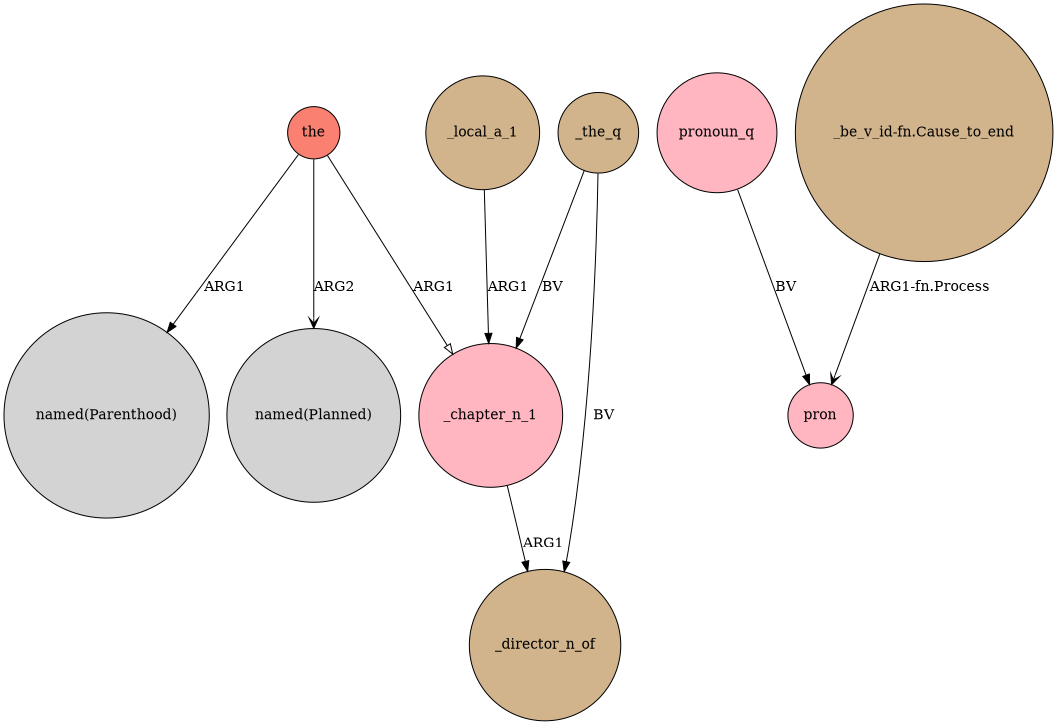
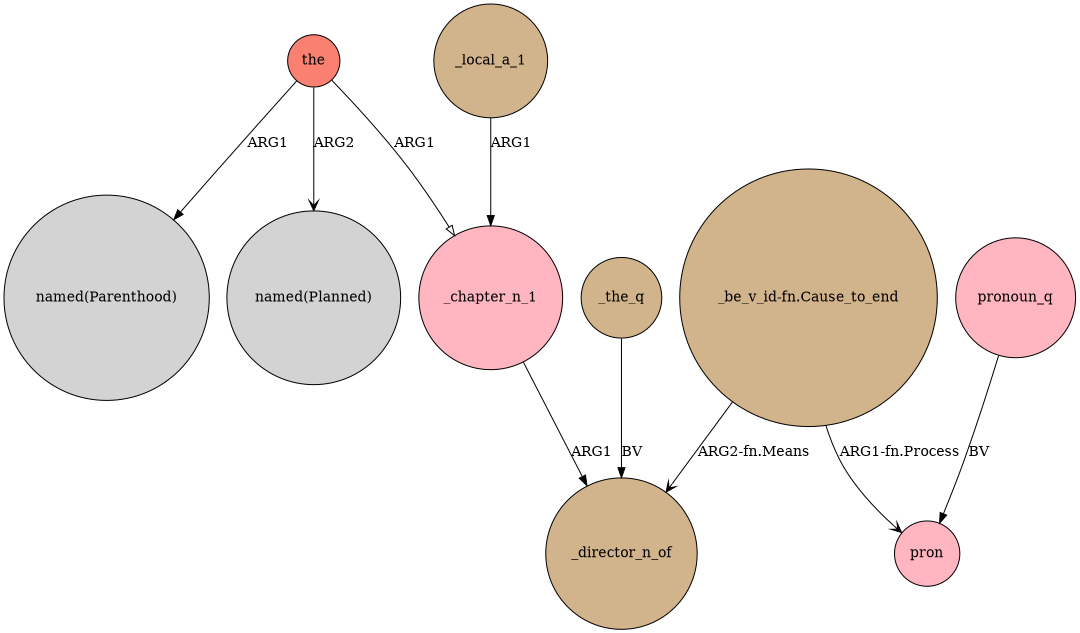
  digraph {
    node [fillcolor=tan shape=circle style=filled]
    edge [arrowhead=normal]
    n1 [fillcolor=salmon label=the]
    _chapter_n_1 [fillcolor=lightpink]
    "named(Parenthood)" [fillcolor=lightgrey]
    "named(Planned)" [fillcolor=lightgrey]
    _director_n_of
    _local_a_1
    _the_q
    pronoun_q [fillcolor=lightpink]
    pron [fillcolor=lightpink]
    "_be_v_id-fn.Cause_to_end"
    n1 -> _chapter_n_1 [arrowhead=onormal label=ARG1]
    n1 -> "named(Parenthood)" [label=ARG1]
    n1 -> "named(Planned)" [arrowhead=vee label=ARG2]
    _chapter_n_1 -> _director_n_of [label=ARG1]
    _local_a_1 -> _chapter_n_1 [label=ARG1]
-   _the_q -> _chapter_n_1 [label=BV]
    _the_q -> _director_n_of [label=BV]
    pronoun_q -> pron [label=BV]
+   "_be_v_id-fn.Cause_to_end" -> _director_n_of [arrowhead=vee label="ARG2-fn.Means"]
    "_be_v_id-fn.Cause_to_end" -> pron [arrowhead=vee label="ARG1-fn.Process"]
  }
